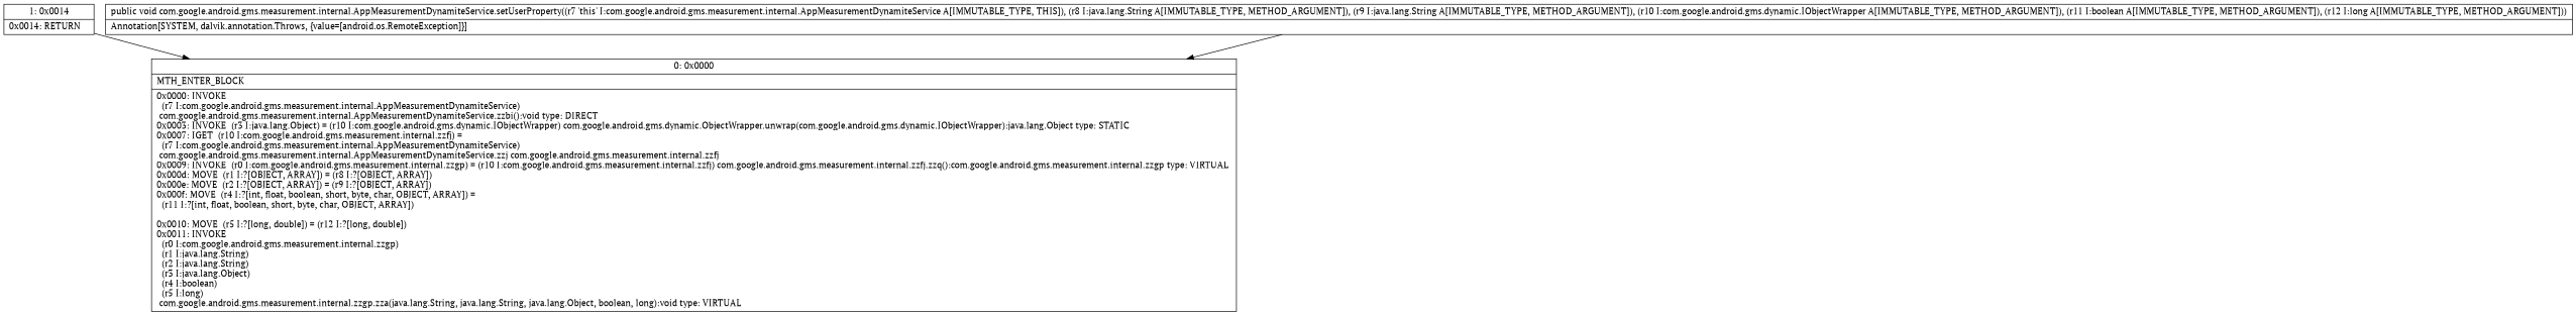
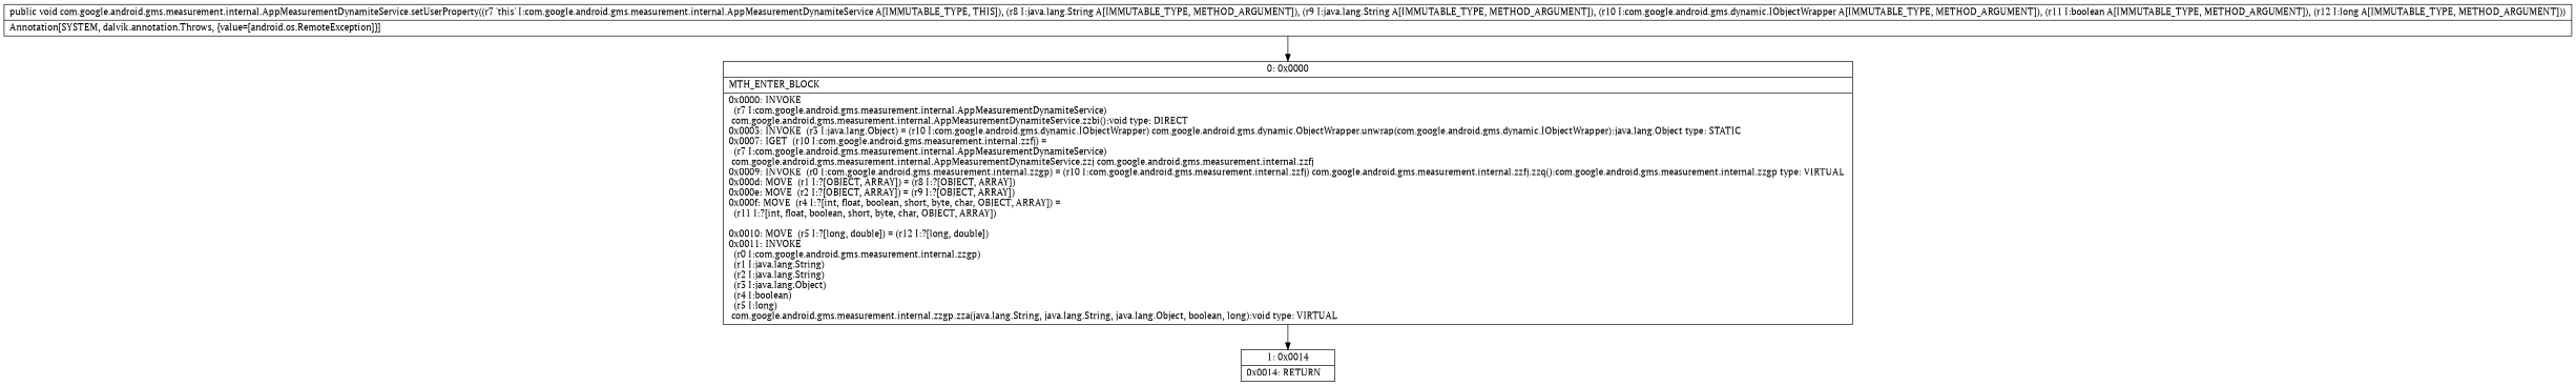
  digraph {
    fontname="PT Serif"
    node [shape=record fontname="PT Serif"]
    edge [fontname="PT Serif"]
    n1 [label="{0\:\ 0x0000|MTH_ENTER_BLOCK\l|0x0000: INVOKE  \l  (r7 I:com.google.android.gms.measurement.internal.AppMeasurementDynamiteService)\l com.google.android.gms.measurement.internal.AppMeasurementDynamiteService.zzbi():void type: DIRECT \l0x0003: INVOKE  (r3 I:java.lang.Object) = (r10 I:com.google.android.gms.dynamic.IObjectWrapper) com.google.android.gms.dynamic.ObjectWrapper.unwrap(com.google.android.gms.dynamic.IObjectWrapper):java.lang.Object type: STATIC \l0x0007: IGET  (r10 I:com.google.android.gms.measurement.internal.zzfj) = \l  (r7 I:com.google.android.gms.measurement.internal.AppMeasurementDynamiteService)\l com.google.android.gms.measurement.internal.AppMeasurementDynamiteService.zzj com.google.android.gms.measurement.internal.zzfj \l0x0009: INVOKE  (r0 I:com.google.android.gms.measurement.internal.zzgp) = (r10 I:com.google.android.gms.measurement.internal.zzfj) com.google.android.gms.measurement.internal.zzfj.zzq():com.google.android.gms.measurement.internal.zzgp type: VIRTUAL \l0x000d: MOVE  (r1 I:?[OBJECT, ARRAY]) = (r8 I:?[OBJECT, ARRAY]) \l0x000e: MOVE  (r2 I:?[OBJECT, ARRAY]) = (r9 I:?[OBJECT, ARRAY]) \l0x000f: MOVE  (r4 I:?[int, float, boolean, short, byte, char, OBJECT, ARRAY]) = \l  (r11 I:?[int, float, boolean, short, byte, char, OBJECT, ARRAY])\l \l0x0010: MOVE  (r5 I:?[long, double]) = (r12 I:?[long, double]) \l0x0011: INVOKE  \l  (r0 I:com.google.android.gms.measurement.internal.zzgp)\l  (r1 I:java.lang.String)\l  (r2 I:java.lang.String)\l  (r3 I:java.lang.Object)\l  (r4 I:boolean)\l  (r5 I:long)\l com.google.android.gms.measurement.internal.zzgp.zza(java.lang.String, java.lang.String, java.lang.Object, boolean, long):void type: VIRTUAL \l}"]
    n2 [label="{1\:\ 0x0014|0x0014: RETURN   \l}"]
    n3 [label="{public void com.google.android.gms.measurement.internal.AppMeasurementDynamiteService.setUserProperty((r7 'this' I:com.google.android.gms.measurement.internal.AppMeasurementDynamiteService A[IMMUTABLE_TYPE, THIS]), (r8 I:java.lang.String A[IMMUTABLE_TYPE, METHOD_ARGUMENT]), (r9 I:java.lang.String A[IMMUTABLE_TYPE, METHOD_ARGUMENT]), (r10 I:com.google.android.gms.dynamic.IObjectWrapper A[IMMUTABLE_TYPE, METHOD_ARGUMENT]), (r11 I:boolean A[IMMUTABLE_TYPE, METHOD_ARGUMENT]), (r12 I:long A[IMMUTABLE_TYPE, METHOD_ARGUMENT]))  | Annotation[SYSTEM, dalvik.annotation.Throws, \{value=[android.os.RemoteException]\}]\l}"]
-   n2 -> n1
+   n1 -> n2
    n3 -> n1
  }
